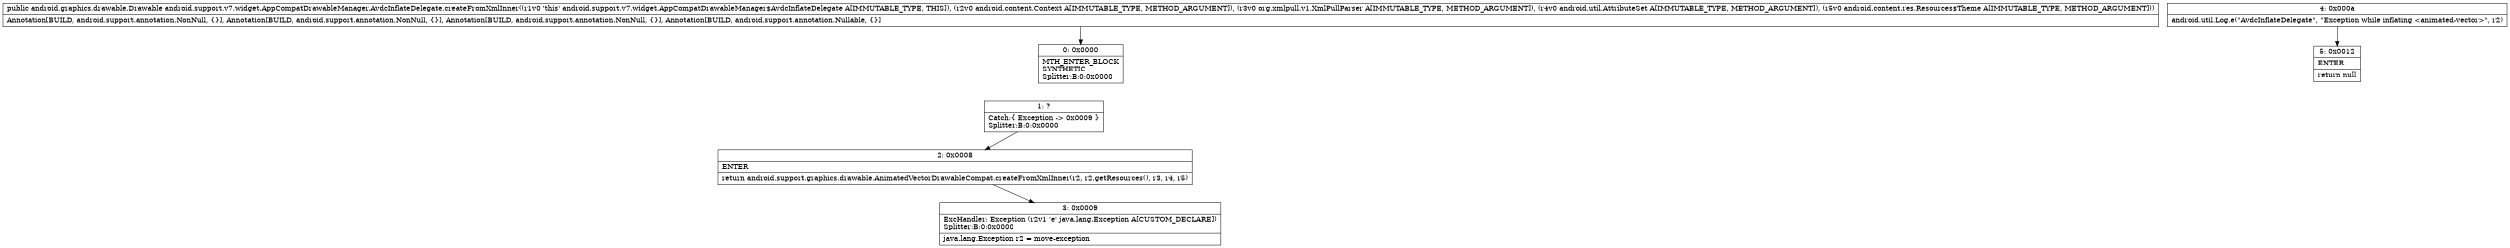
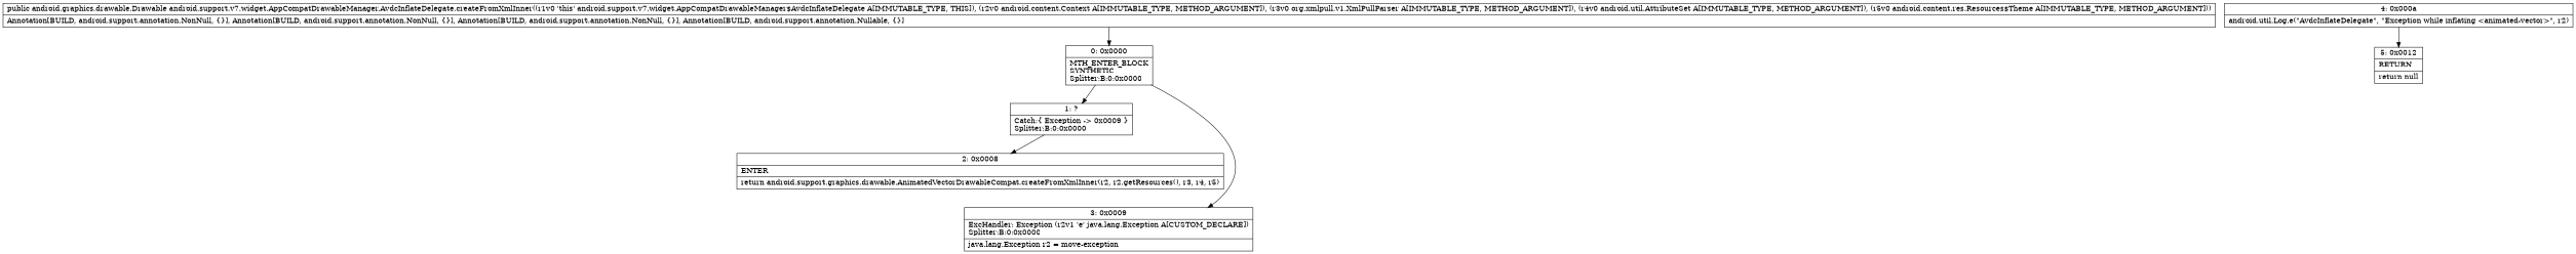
  digraph {
    node [shape=record]
    n1 [label="{0\:\ 0x0000|MTH_ENTER_BLOCK\lSYNTHETIC\lSplitter:B:0:0x0000\l}"]
    n2 [label="{1\:\ ?|Catch:\{ Exception \-\> 0x0009 \}\lSplitter:B:0:0x0000\l}"]
    n3 [label="{3\:\ 0x0009|ExcHandler: Exception (r2v1 'e' java.lang.Exception A[CUSTOM_DECLARE])\lSplitter:B:0:0x0000\l|java.lang.Exception r2 = move\-exception\l}"]
    n4 [label="{2\:\ 0x0008|ENTER\l|return android.support.graphics.drawable.AnimatedVectorDrawableCompat.createFromXmlInner(r2, r2.getResources(), r3, r4, r5)\l}"]
    n5 [label="{4\:\ 0x000a|android.util.Log.e(\"AvdcInflateDelegate\", \"Exception while inflating \<animated\-vector\>\", r2)\l}"]
-   n6 [label="{5\:\ 0x0012|ENTER\l|return null\l}"]
+   n6 [label="{5\:\ 0x0012|RETURN\l|return null\l}"]
    n7 [label="{public android.graphics.drawable.Drawable android.support.v7.widget.AppCompatDrawableManager.AvdcInflateDelegate.createFromXmlInner((r1v0 'this' android.support.v7.widget.AppCompatDrawableManager$AvdcInflateDelegate A[IMMUTABLE_TYPE, THIS]), (r2v0 android.content.Context A[IMMUTABLE_TYPE, METHOD_ARGUMENT]), (r3v0 org.xmlpull.v1.XmlPullParser A[IMMUTABLE_TYPE, METHOD_ARGUMENT]), (r4v0 android.util.AttributeSet A[IMMUTABLE_TYPE, METHOD_ARGUMENT]), (r5v0 android.content.res.Resources$Theme A[IMMUTABLE_TYPE, METHOD_ARGUMENT]))  | Annotation[BUILD, android.support.annotation.NonNull, \{\}], Annotation[BUILD, android.support.annotation.NonNull, \{\}], Annotation[BUILD, android.support.annotation.NonNull, \{\}], Annotation[BUILD, android.support.annotation.Nullable, \{\}]\l}"]
-   n4 -> n3
+   n1 -> n2
+   n1 -> n3
    n2 -> n4
    n5 -> n6
    n7 -> n1
  }
